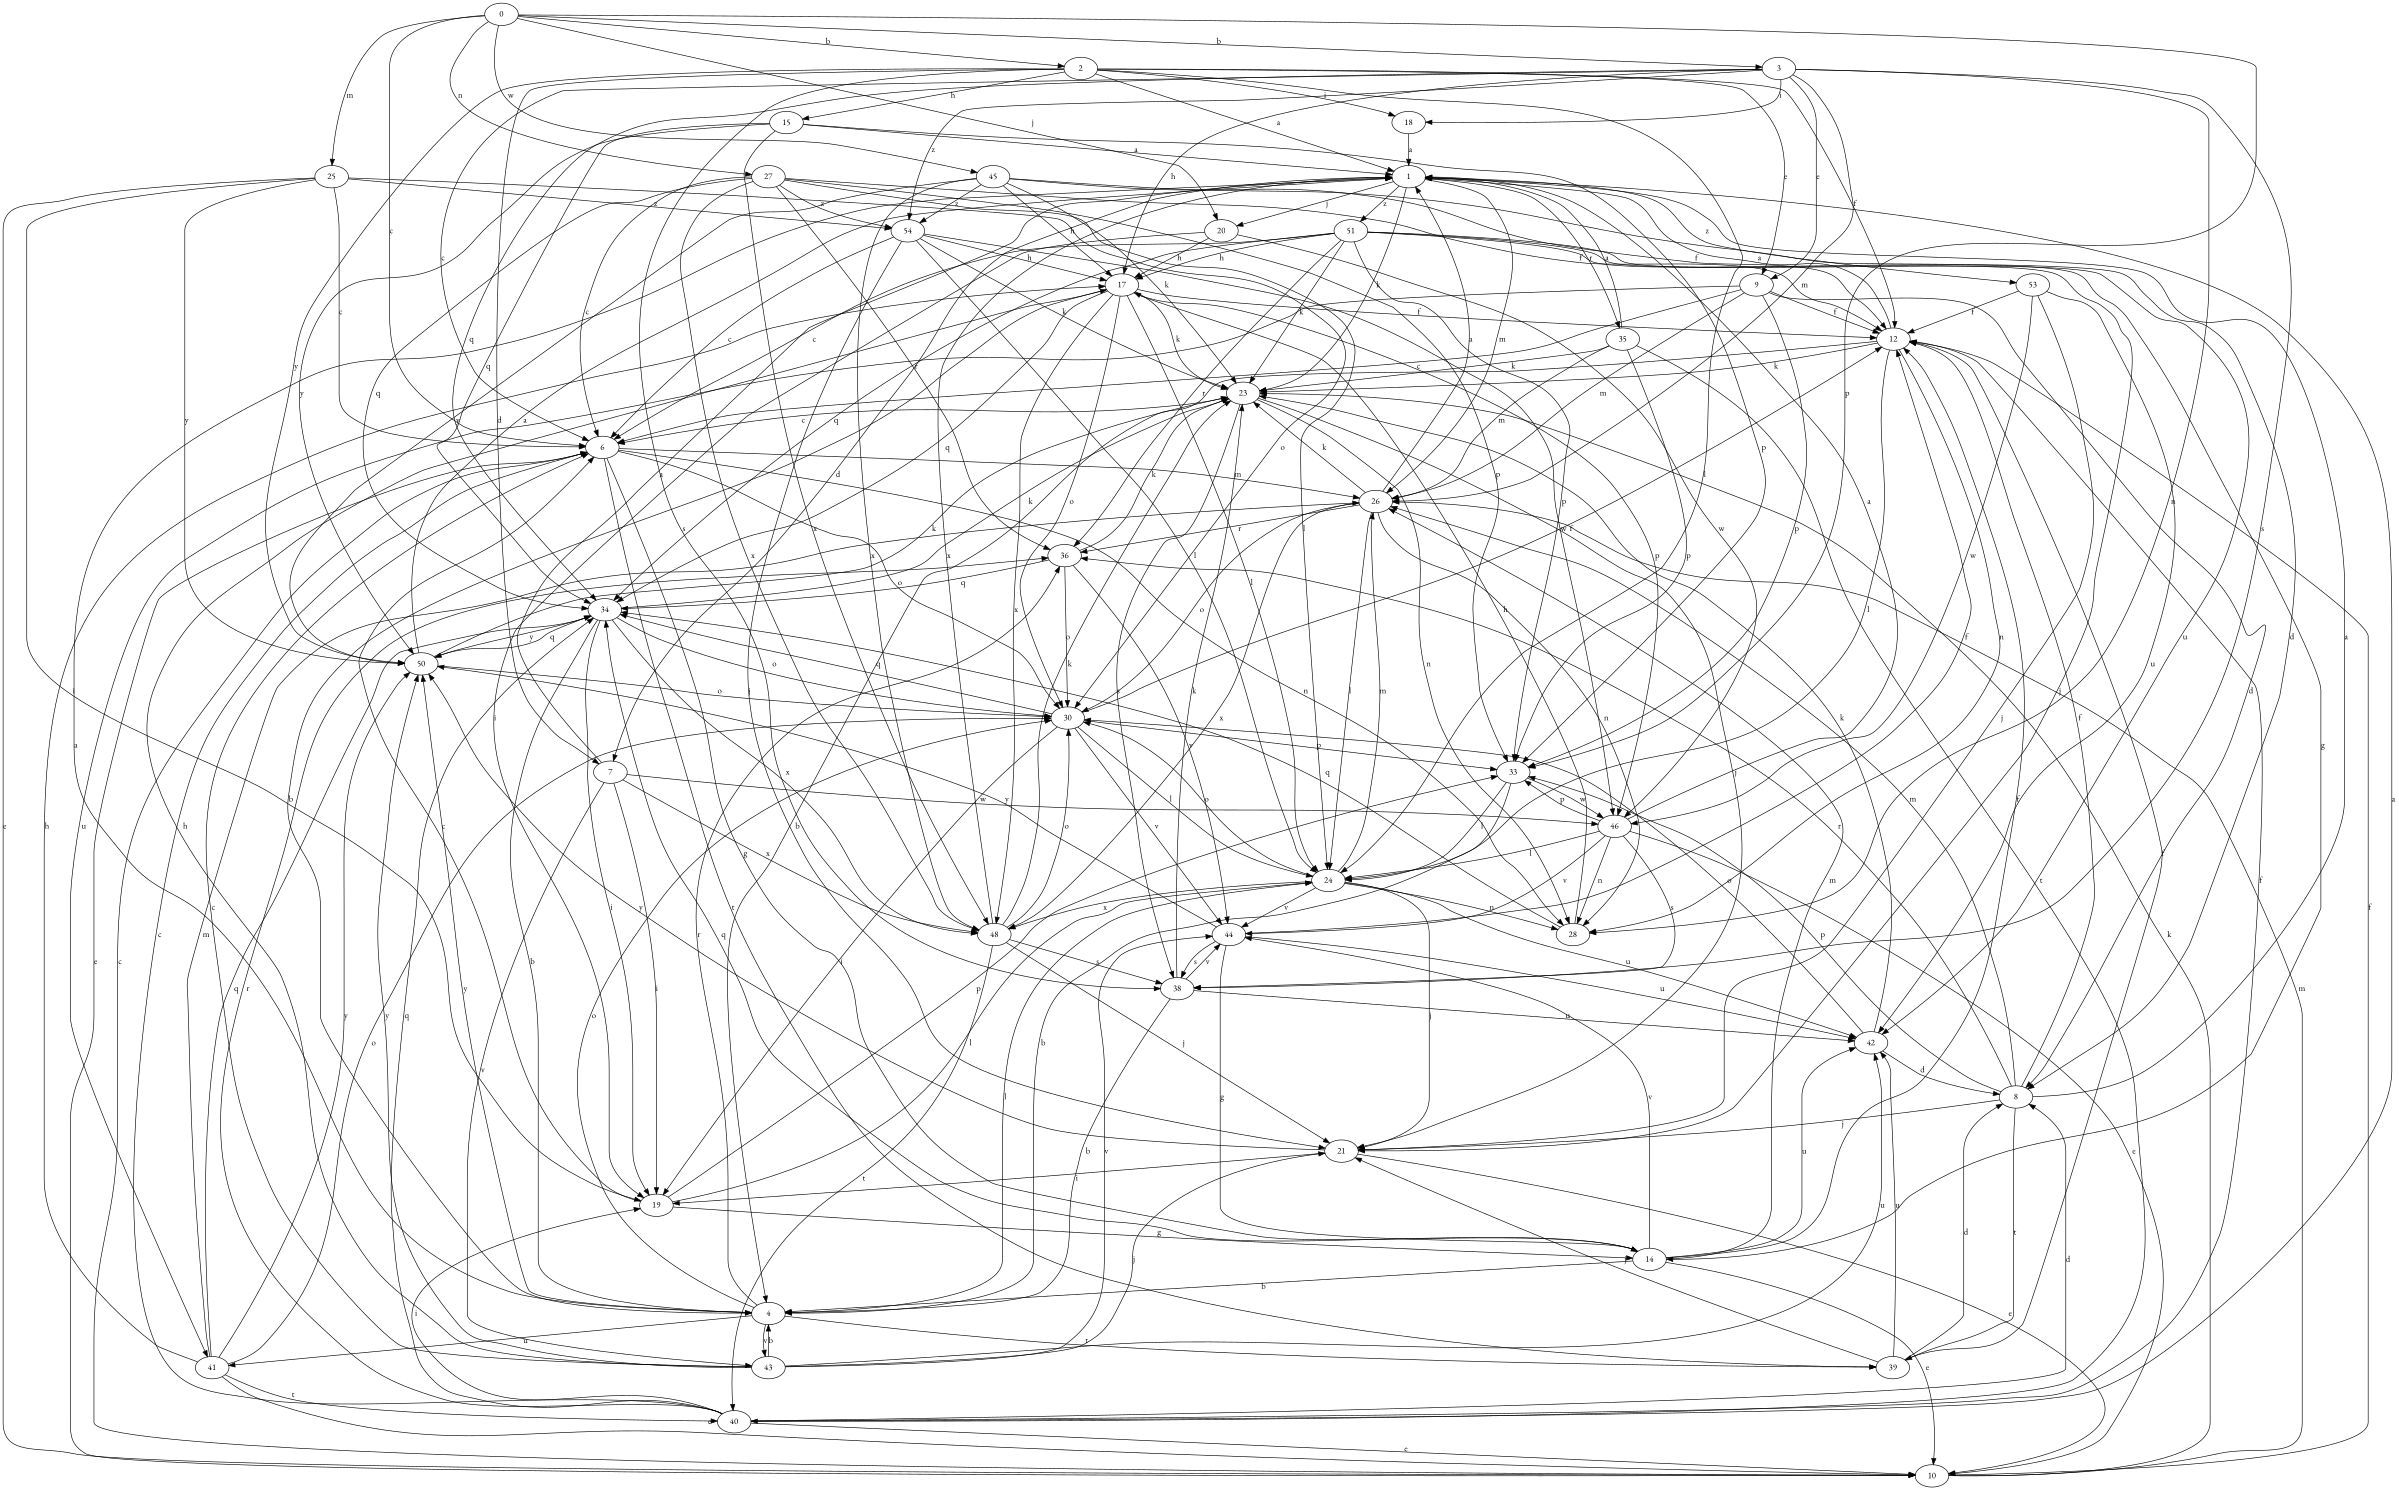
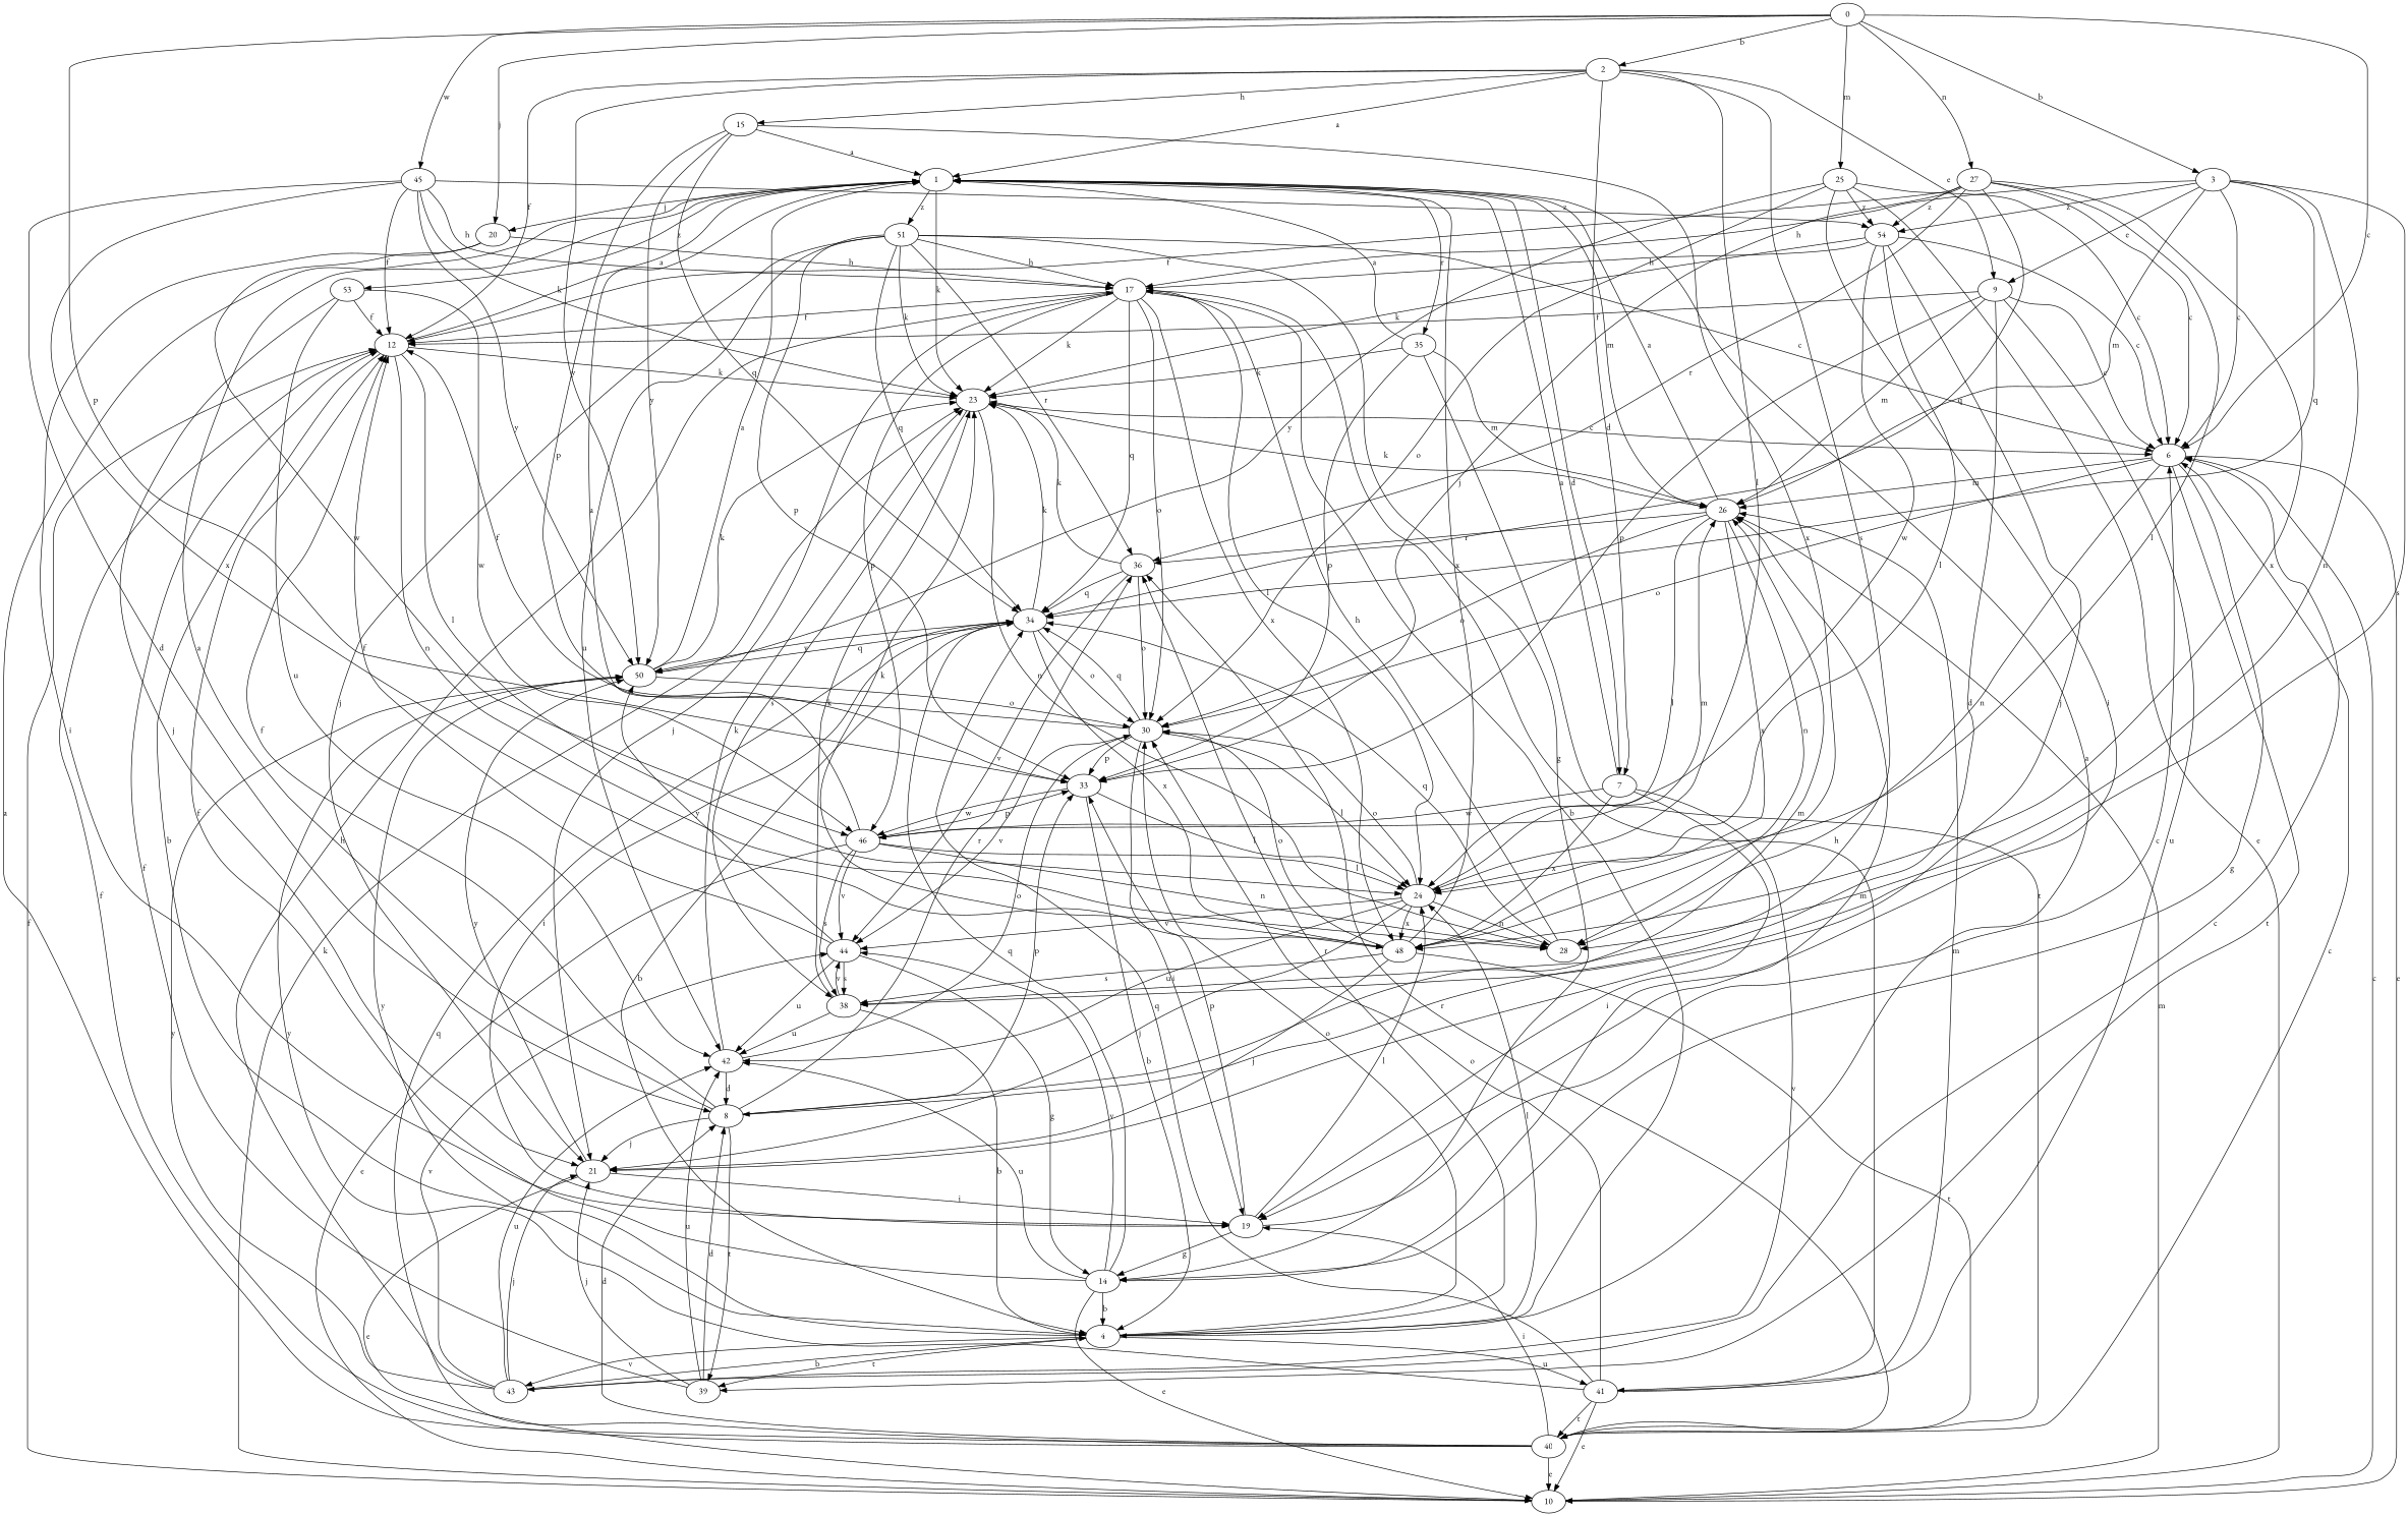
  strict digraph {
    fontname="EB Garamond"
    node [fontname="EB Garamond"]
    edge [fontname="EB Garamond"]
    0
    2
    3
    6
    20
    25
    27
    33
    45
    1
    7
    9
    12
    15
-   18
    24
    38
    50
    26
    17
    28
    34
    54
    30
    39
    10
    14
    19
    46
    48
    36
    4
    23
    8
    35
    51
    53
    43
    21
    40
    42
    41
    44
    0 -> 2 [label=b]
    0 -> 3 [label=b]
    0 -> 6 [label=c]
    0 -> 20 [label=j]
    0 -> 25 [label=m]
    0 -> 27 [label=n]
    0 -> 33 [label=p]
    0 -> 45 [label=w]
    2 -> 1 [label=a]
    2 -> 7 [label=d]
    2 -> 9 [label=e]
    2 -> 12 [label=f]
    2 -> 15 [label=h]
-   2 -> 18 [label=i]
    2 -> 24 [label=l]
    2 -> 38 [label=s]
    2 -> 50 [label=y]
    3 -> 6 [label=c]
    3 -> 9 [label=e]
-   3 -> 18 [label=i]
    3 -> 38 [label=s]
    3 -> 26 [label=m]
    3 -> 17 [label=h]
    3 -> 28 [label=n]
    3 -> 34 [label=q]
    3 -> 54 [label=z]
    6 -> 26 [label=m]
    6 -> 28 [label=n]
    6 -> 30 [label=o]
    6 -> 39 [label=t]
    6 -> 10 [label=e]
    6 -> 14 [label=g]
    20 -> 17 [label=h]
    20 -> 19 [label=i]
    20 -> 46 [label=w]
    25 -> 6 [label=c]
    25 -> 50 [label=y]
    25 -> 54 [label=z]
    25 -> 30 [label=o]
    25 -> 10 [label=e]
    25 -> 19 [label=i]
    27 -> 6 [label=c]
-   27 -> 33 [label=p]
+   27 -> 33 [label=j]
    27 -> 12 [label=f]
    27 -> 24 [label=l]
    27 -> 34 [label=q]
    27 -> 54 [label=z]
    27 -> 48 [label=x]
    27 -> 36 [label=r]
    33 -> 24 [label=l]
    33 -> 46 [label=w]
    33 -> 4 [label=b]
    45 -> 12 [label=f]
    45 -> 50 [label=y]
    45 -> 17 [label=h]
    45 -> 54 [label=z]
    45 -> 48 [label=x]
    45 -> 23 [label=k]
    45 -> 8 [label=d]
    1 -> 20 [label=j]
    1 -> 7 [label=d]
    1 -> 26 [label=m]
    1 -> 23 [label=k]
    1 -> 35 [label=r]
    1 -> 51 [label=z]
    1 -> 53 [label=z]
    7 -> 1 [label=a]
    7 -> 19 [label=i]
    7 -> 46 [label=w]
    7 -> 48 [label=x]
    7 -> 43 [label=v]
    9 -> 6 [label=c]
    9 -> 33 [label=p]
    9 -> 12 [label=f]
    9 -> 26 [label=m]
    9 -> 8 [label=d]
    9 -> 41 [label=u]
    12 -> 1 [label=a]
    12 -> 24 [label=l]
    12 -> 28 [label=n]
    12 -> 4 [label=b]
    12 -> 23 [label=k]
    15 -> 33 [label=p]
    15 -> 1 [label=a]
    15 -> 50 [label=y]
    15 -> 34 [label=q]
    15 -> 48 [label=x]
-   18 -> 1 [label=a]
    24 -> 26 [label=m]
    24 -> 28 [label=n]
    24 -> 30 [label=o]
    24 -> 48 [label=x]
    24 -> 21 [label=j]
    24 -> 42 [label=u]
    24 -> 44 [label=v]
    38 -> 4 [label=b]
    38 -> 23 [label=k]
    38 -> 42 [label=u]
    38 -> 44 [label=v]
    50 -> 1 [label=a]
    50 -> 34 [label=q]
    50 -> 30 [label=o]
    50 -> 23 [label=k]
    26 -> 1 [label=a]
    26 -> 24 [label=l]
    26 -> 28 [label=n]
    26 -> 30 [label=o]
    26 -> 48 [label=x]
    26 -> 36 [label=r]
    26 -> 23 [label=k]
    17 -> 12 [label=f]
    17 -> 24 [label=l]
    17 -> 34 [label=q]
    17 -> 30 [label=o]
    17 -> 46 [label=p]
    17 -> 48 [label=x]
    17 -> 4 [label=b]
    17 -> 23 [label=k]
    28 -> 17 [label=h]
    28 -> 34 [label=q]
    34 -> 50 [label=y]
    34 -> 30 [label=o]
    34 -> 19 [label=i]
    34 -> 48 [label=x]
    34 -> 4 [label=b]
    34 -> 23 [label=k]
    54 -> 6 [label=c]
    54 -> 24 [label=l]
    54 -> 17 [label=h]
    54 -> 46 [label=w]
    54 -> 23 [label=k]
    54 -> 21 [label=j]
    30 -> 33 [label=p]
    30 -> 12 [label=f]
    30 -> 24 [label=l]
    30 -> 34 [label=q]
    30 -> 19 [label=i]
    30 -> 44 [label=v]
    39 -> 12 [label=f]
    39 -> 8 [label=d]
    39 -> 21 [label=j]
    39 -> 42 [label=u]
    10 -> 6 [label=c]
    10 -> 12 [label=f]
    10 -> 26 [label=m]
    10 -> 23 [label=k]
    14 -> 12 [label=f]
    14 -> 26 [label=m]
    14 -> 34 [label=q]
    14 -> 10 [label=e]
    14 -> 4 [label=b]
    14 -> 42 [label=u]
    14 -> 44 [label=v]
    19 -> 6 [label=c]
    19 -> 33 [label=p]
    19 -> 24 [label=l]
    19 -> 14 [label=g]
    46 -> 33 [label=p]
    46 -> 1 [label=a]
    46 -> 24 [label=l]
    46 -> 38 [label=s]
    46 -> 28 [label=n]
    46 -> 10 [label=e]
    46 -> 44 [label=v]
    48 -> 1 [label=x]
    48 -> 38 [label=s]
    48 -> 30 [label=o]
    48 -> 23 [label=k]
    48 -> 21 [label=j]
    48 -> 40 [label=t]
    36 -> 34 [label=q]
    36 -> 30 [label=o]
    36 -> 23 [label=k]
    36 -> 44 [label=v]
    4 -> 1 [label=a]
    4 -> 24 [label=l]
    4 -> 50 [label=y]
    4 -> 30 [label=o]
    4 -> 39 [label=t]
    4 -> 36 [label=r]
    4 -> 43 [label=v]
    4 -> 41 [label=u]
    23 -> 6 [label=c]
    23 -> 38 [label=s]
    23 -> 28 [label=n]
-   23 -> 21 [label=j]
+   17 -> 21 [label=j]
    8 -> 33 [label=p]
    8 -> 1 [label=a]
    8 -> 12 [label=f]
    8 -> 26 [label=m]
    8 -> 39 [label=t]
    8 -> 36 [label=r]
    8 -> 21 [label=j]
    35 -> 33 [label=p]
    35 -> 1 [label=a]
    35 -> 26 [label=m]
    35 -> 23 [label=k]
    35 -> 40 [label=t]
    51 -> 6 [label=c]
    51 -> 33 [label=p]
    51 -> 17 [label=h]
    51 -> 34 [label=q]
    51 -> 14 [label=g]
    51 -> 36 [label=r]
    51 -> 23 [label=k]
    51 -> 21 [label=j]
    51 -> 42 [label=u]
    53 -> 12 [label=f]
    53 -> 46 [label=w]
    53 -> 21 [label=j]
    53 -> 42 [label=u]
    43 -> 6 [label=c]
    43 -> 50 [label=y]
    43 -> 17 [label=h]
    43 -> 4 [label=b]
    43 -> 21 [label=j]
    43 -> 42 [label=u]
    43 -> 44 [label=v]
    21 -> 50 [label=y]
    21 -> 10 [label=e]
    21 -> 19 [label=i]
    40 -> 6 [label=c]
    40 -> 1 [label=a]
    40 -> 12 [label=f]
    40 -> 34 [label=q]
    40 -> 10 [label=e]
    40 -> 19 [label=i]
    40 -> 36 [label=r]
    40 -> 8 [label=d]
    42 -> 30 [label=o]
    42 -> 23 [label=k]
    42 -> 8 [label=d]
    41 -> 50 [label=y]
    41 -> 26 [label=m]
    41 -> 17 [label=h]
    41 -> 34 [label=q]
    41 -> 30 [label=o]
    41 -> 10 [label=e]
    41 -> 40 [label=t]
    44 -> 12 [label=f]
    44 -> 38 [label=s]
    44 -> 50 [label=y]
    44 -> 14 [label=g]
    44 -> 42 [label=u]
  }
